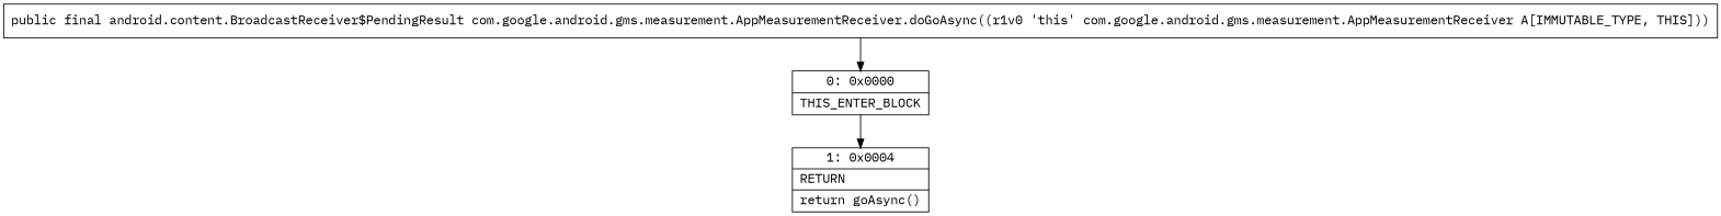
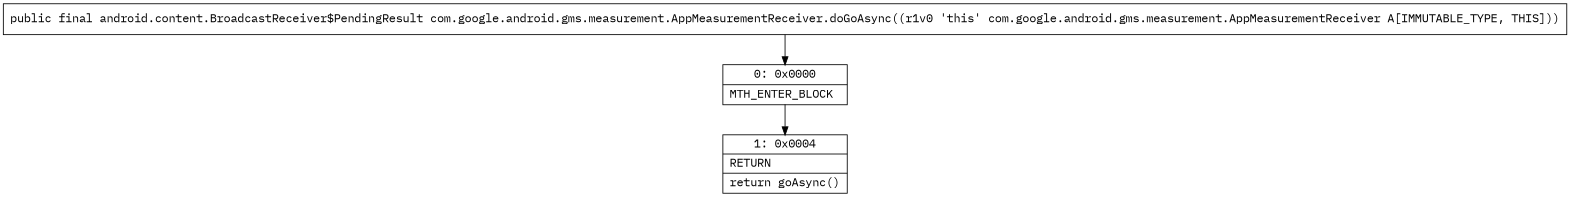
  digraph {
    fontname="IBM Plex Mono"
    node [shape=record fontname="IBM Plex Mono"]
    edge [fontname="IBM Plex Mono"]
-   n1 [label="{0\:\ 0x0000|THIS_ENTER_BLOCK\l}"]
+   n1 [label="{0\:\ 0x0000|MTH_ENTER_BLOCK\l}"]
    n2 [label="{1\:\ 0x0004|RETURN\l|return goAsync()\l}"]
    n3 [label="{public final android.content.BroadcastReceiver$PendingResult com.google.android.gms.measurement.AppMeasurementReceiver.doGoAsync((r1v0 'this' com.google.android.gms.measurement.AppMeasurementReceiver A[IMMUTABLE_TYPE, THIS])) }"]
    n1 -> n2
    n3 -> n1
  }
